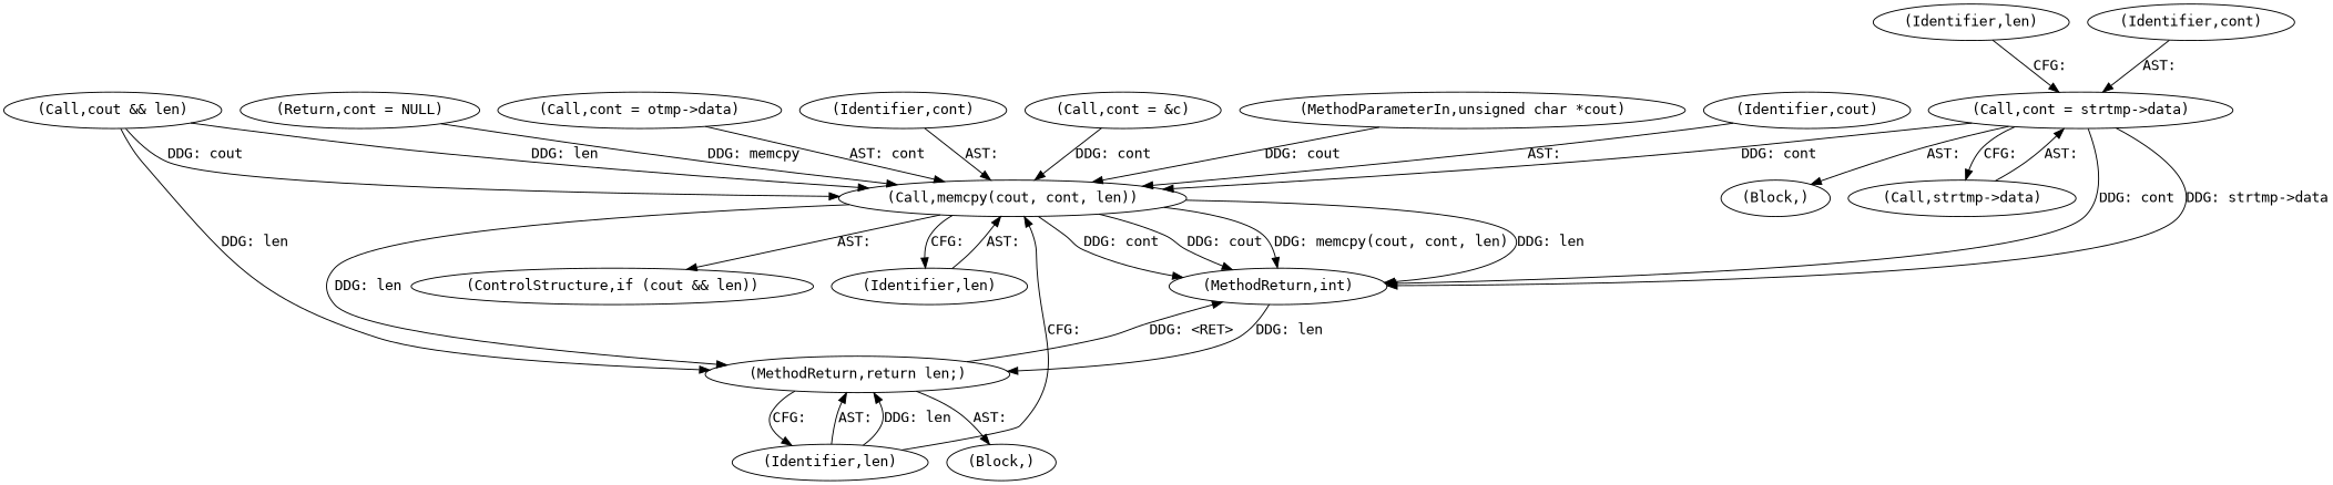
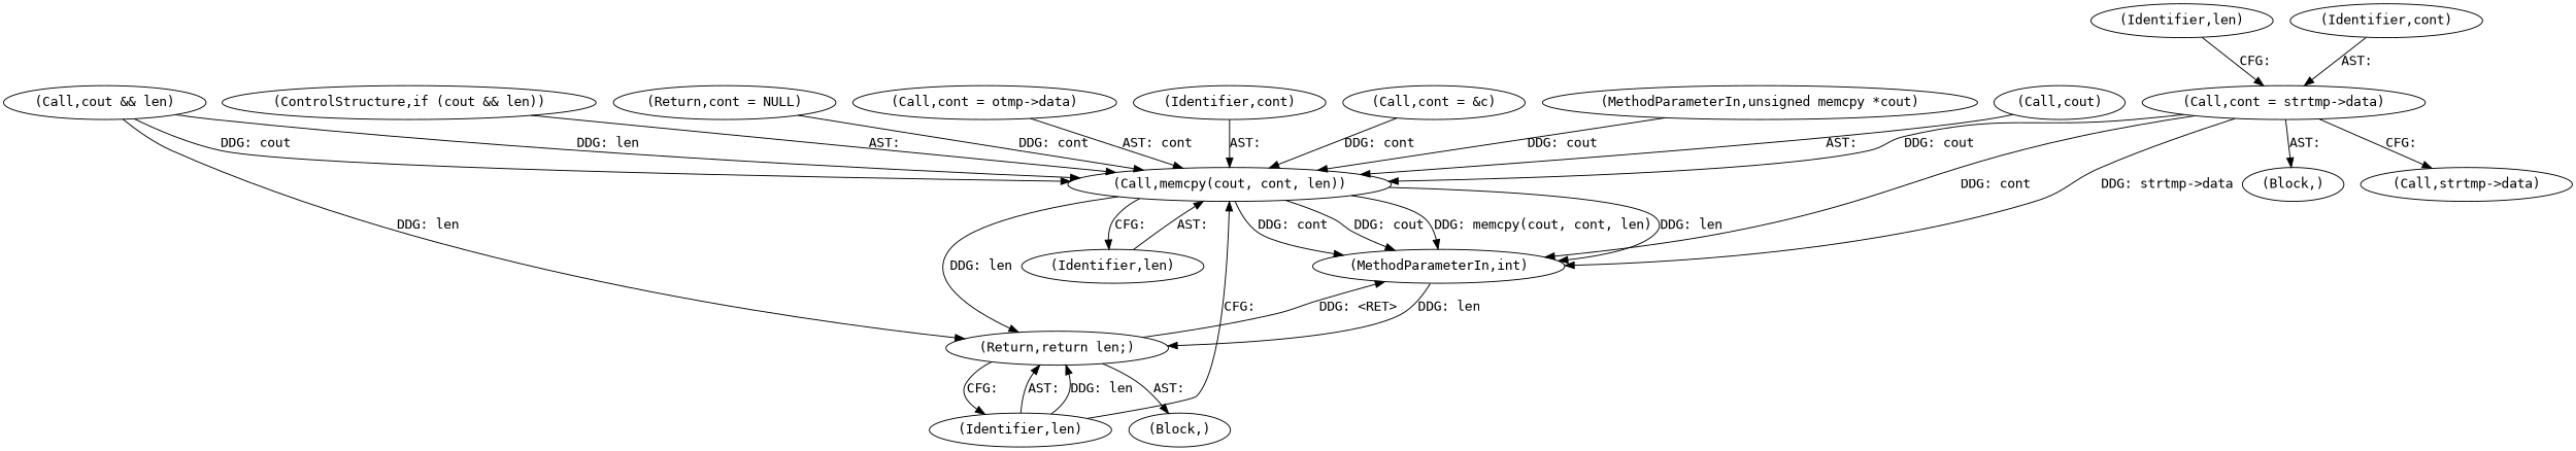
  digraph {
    fontname="DejaVu Sans Mono"
    node [fontname="DejaVu Sans Mono"]
    edge [fontname="DejaVu Sans Mono"]
    n1 [label="(Call,cont = strtmp->data)"]
    n2 [label="(Call,memcpy(cout, cont, len))"]
-   n3 [label="(MethodReturn,int)"]
+   n3 [label="(MethodParameterIn,int)"]
    n4 [label="(Block,)"]
    n5 [label="(Call,strtmp->data)"]
-   n6 [label="(MethodReturn,return len;)"]
+   n6 [label="(Return,return len;)"]
    n7 [label="(ControlStructure,if (cout && len))"]
    n8 [label="(Identifier,len)"]
    n9 [label="(Block,)"]
    n10 [label="(Identifier,len)"]
    n11 [label="(Return,cont = NULL)"]
    n12 [label="(Call,cont = otmp->data)"]
    n13 [label="(Identifier,len)"]
    n14 [label="(Call,cout && len)"]
    n15 [label="(Identifier,cont)"]
    n16 [label="(Call,cont = &c)"]
-   n17 [label="(MethodParameterIn,unsigned char *cout)"]
-   n18 [label="(Identifier,cout)"]
+   n17 [label="(MethodParameterIn,unsigned memcpy *cout)"]
+   n18 [label="(Call,cout)"]
    n19 [label="(Identifier,cont)"]
-   n1 -> n2 [label="DDG: cont"]
+   n1 -> n2 [label="DDG: cout"]
    n1 -> n3 [label="DDG: cont"]
    n1 -> n3 [label="DDG: strtmp->data"]
    n1 -> n4 [label="AST: "]
    n1 -> n5 [label="CFG: "]
    n2 -> n3 [label="DDG: cout"]
    n2 -> n3 [label="DDG: memcpy(cout, cont, len)"]
    n2 -> n3 [label="DDG: len"]
    n2 -> n3 [label="DDG: cont"]
    n2 -> n6 [label="DDG: len"]
-   n2 -> n7 [label="AST: "]
+   n7 -> n2 [label="AST: "]
    n2 -> n8 [label="CFG: "]
    n3 -> n6 [label="DDG: len"]
-   n5 -> n1 [label="AST: "]
    n6 -> n3 [label="DDG: <RET>"]
    n6 -> n9 [label="AST: "]
    n6 -> n10 [label="CFG: "]
    n8 -> n2 [label="AST: "]
    n10 -> n2 [label="CFG: "]
    n10 -> n6 [label="AST: "]
    n10 -> n6 [label="DDG: len"]
-   n11 -> n2 [label="DDG: memcpy"]
+   n11 -> n2 [label="DDG: cont"]
    n12 -> n2 [label="AST: cont"]
    n13 -> n1 [label="CFG: "]
    n14 -> n2 [label="DDG: cout"]
    n14 -> n2 [label="DDG: len"]
    n14 -> n6 [label="DDG: len"]
    n15 -> n2 [label="AST: "]
    n16 -> n2 [label="DDG: cont"]
    n17 -> n2 [label="DDG: cout"]
    n18 -> n2 [label="AST: "]
    n19 -> n1 [label="AST: "]
  }
